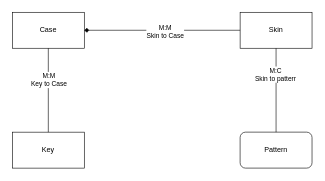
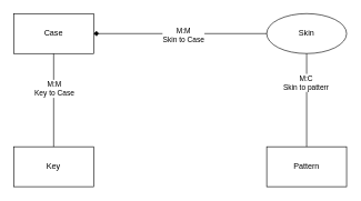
  <mxCell id="0" />
  <mxCell id="1" parent="0" />
  <mxCell id="2" value="Case" style="rounded=0;whiteSpace=wrap;html=1;" vertex="1" parent="1"><mxGeometry x="20" y="20" width="120" height="60" as="geometry" /></mxCell>
- <mxCell id="3" value="Skin" style="rounded=0;whiteSpace=wrap;html=1;" vertex="1" parent="1"><mxGeometry x="400" y="20" width="120" height="60" as="geometry" /></mxCell>
- <mxCell id="4" value="Pattern" style="whiteSpace=wrap;html=1;rounded=1;" vertex="1" parent="1"><mxGeometry x="400" y="220" width="120" height="60" as="geometry" /></mxCell>
+ <mxCell id="3" value="Skin" style="ellipse;whiteSpace=wrap;html=1;" vertex="1" parent="1"><mxGeometry x="400" y="20" width="120" height="60" as="geometry" /></mxCell>
+ <mxCell id="4" value="Pattern" style="rounded=0;whiteSpace=wrap;html=1;" vertex="1" parent="1"><mxGeometry x="400" y="220" width="120" height="60" as="geometry" /></mxCell>
  <mxCell id="5" value="Key" style="rounded=0;whiteSpace=wrap;html=1;" vertex="1" parent="1"><mxGeometry x="20" y="220" width="120" height="60" as="geometry" /></mxCell>
  <mxCell id="6" value="" style="endArrow=none;html=1;rounded=0;entryX=0.5;entryY=1;entryDx=0;entryDy=0;exitX=0.5;exitY=0;exitDx=0;exitDy=0;" edge="1" parent="1" source="5" target="2"><mxGeometry width="50" height="50" relative="1" as="geometry"><mxPoint x="260" y="350" as="sourcePoint" /><mxPoint x="310" y="300" as="targetPoint" /></mxGeometry></mxCell>
  <mxCell id="7" value="M:M&lt;br&gt;Key to Case" style="edgeLabel;html=1;align=center;verticalAlign=middle;resizable=0;points=[];" vertex="1" connectable="0" parent="6"><mxGeometry x="0.257" relative="1" as="geometry"><mxPoint as="offset" /></mxGeometry></mxCell>
  <mxCell id="8" value="" style="endArrow=diamond;html=1;rounded=0;entryX=1;entryY=0.5;entryDx=0;entryDy=0;exitX=0;exitY=0.5;exitDx=0;exitDy=0;" edge="1" parent="1" source="3" target="2"><mxGeometry width="50" height="50" relative="1" as="geometry"><mxPoint x="260" y="350" as="sourcePoint" /><mxPoint x="310" y="300" as="targetPoint" /></mxGeometry></mxCell>
  <mxCell id="9" value="M:M&lt;br&gt;Skin to Case" style="edgeLabel;html=1;align=center;verticalAlign=middle;resizable=0;points=[];" vertex="1" connectable="0" parent="8"><mxGeometry x="-0.031" y="2" relative="1" as="geometry"><mxPoint as="offset" /></mxGeometry></mxCell>
  <mxCell id="10" value="" style="endArrow=none;html=1;rounded=0;entryX=0.5;entryY=1;entryDx=0;entryDy=0;exitX=0.5;exitY=0;exitDx=0;exitDy=0;" edge="1" parent="1" source="4" target="3"><mxGeometry width="50" height="50" relative="1" as="geometry"><mxPoint x="260" y="350" as="sourcePoint" /><mxPoint x="400" y="180" as="targetPoint" /></mxGeometry></mxCell>
  <mxCell id="11" value="M:C&lt;br&gt;Skin to patterr" style="edgeLabel;html=1;align=center;verticalAlign=middle;resizable=0;points=[];" vertex="1" connectable="0" parent="10"><mxGeometry x="0.386" y="2" relative="1" as="geometry"><mxPoint as="offset" /></mxGeometry></mxCell>
